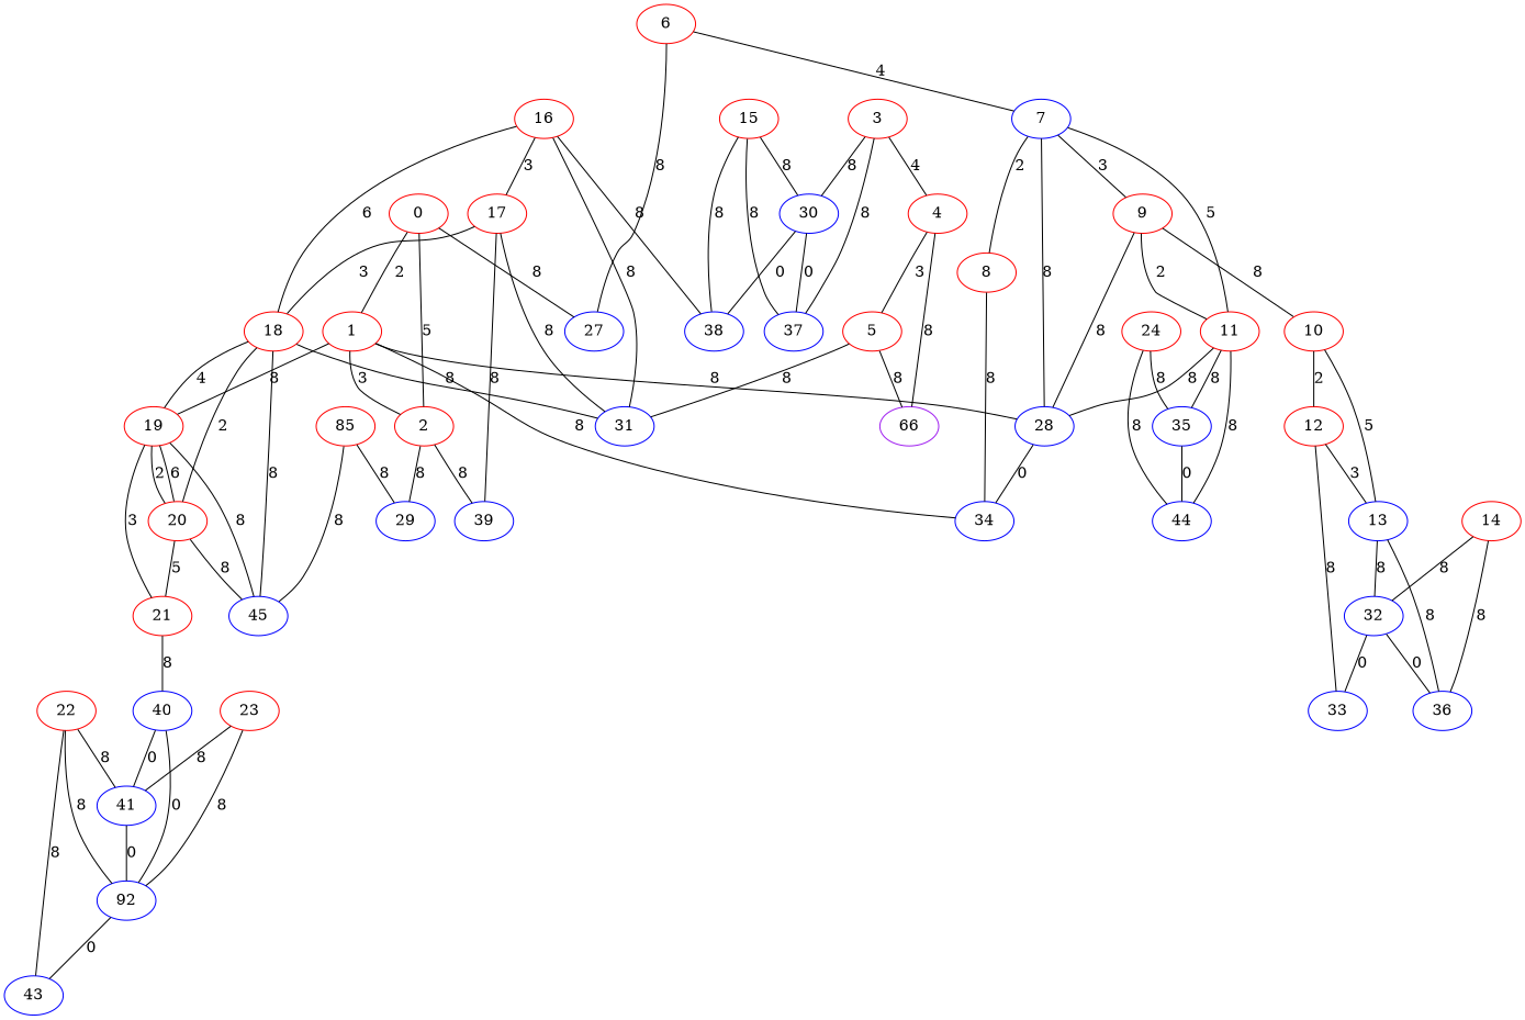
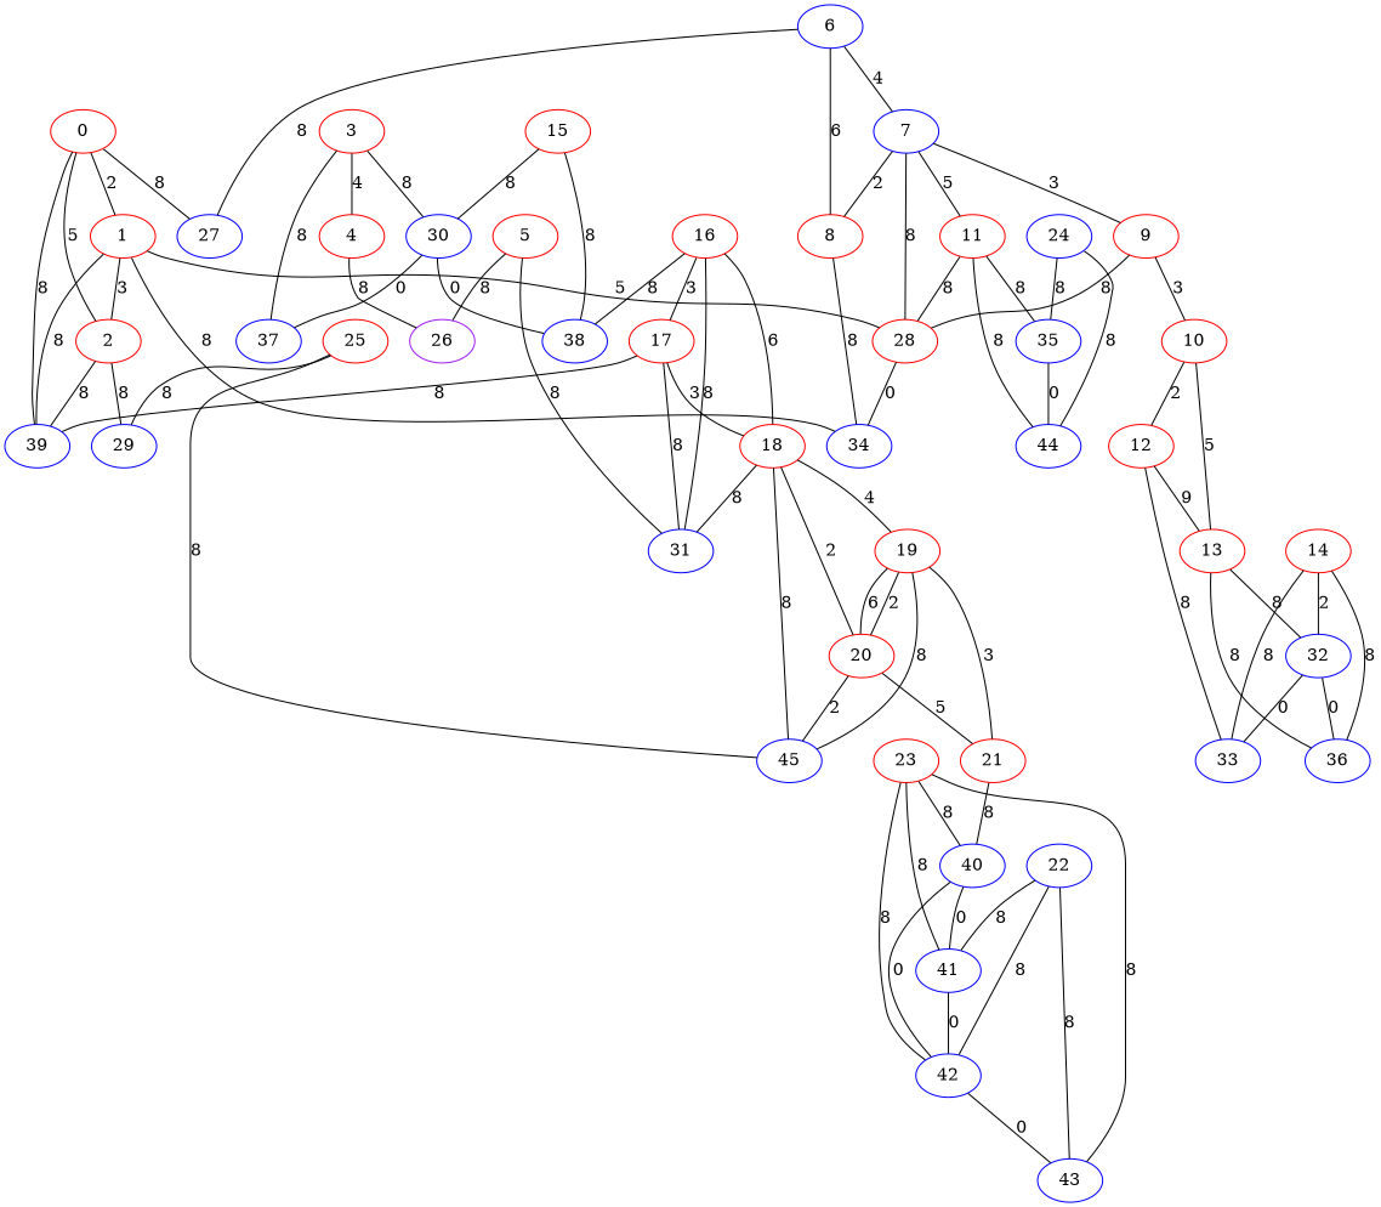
  graph {
    node [color=red weight=1]
    0
    1
    2
    27 [color=blue weight=3]
    39 [color=blue weight=3]
-   28 [color=blue weight=3]
+   28 [weight=3]
    34 [color=blue weight=3]
    29 [color=blue weight=3]
    3
    4
    30 [color=blue weight=3]
    37 [color=blue weight=3]
    5
-   26 [color=purple weight=4 label=66]
+   26 [color=purple weight=4]
    38 [color=blue weight=3]
    31 [color=blue weight=3]
-   6
+   6 [color=blue]
    7 [color=blue]
    8
    9
    11
    10
    35 [color=blue weight=3]
    44 [color=blue weight=3]
    12
-   13 [color=blue]
+   13
    33 [color=blue weight=3]
    32 [color=blue weight=3]
    36 [color=blue weight=3]
    14
    15
    16
    17
    18
    19
    20
    45 [color=blue weight=3]
    21
    40 [color=blue weight=3]
    41 [color=blue weight=3]
-   42 [color=blue weight=3 label=92]
-   22
+   42 [color=blue weight=3]
+   22 [color=blue]
    43 [color=blue weight=3]
    23
-   24
-   25 [label=85]
+   24 [color=blue]
+   25
    0 -- 1 [label=2]
    0 -- 2 [label=5]
    0 -- 27 [label=8]
+   0 -- 39 [label=8]
    1 -- 2 [label=3]
-   1 -- 19 [label=8]
-   1 -- 28 [label=8]
+   1 -- 39 [label=8]
+   1 -- 28 [label=5]
    1 -- 34 [label=8]
    2 -- 39 [label=8]
    2 -- 29 [label=8]
    28 -- 34 [label=0]
    3 -- 4 [label=4]
    3 -- 30 [label=8]
    3 -- 37 [label=8]
-   4 -- 5 [label=3]
    4 -- 26 [label=8]
    30 -- 37 [label=0]
    30 -- 38 [label=0]
    5 -- 26 [label=8]
    5 -- 31 [label=8]
    6 -- 27 [label=8]
    6 -- 7 [label=4]
+   6 -- 8 [label=6]
    7 -- 28 [label=8]
    7 -- 8 [label=2]
    7 -- 9 [label=3]
    7 -- 11 [label=5]
    8 -- 34 [label=8]
    9 -- 28 [label=8]
-   9 -- 11 [label=2]
-   9 -- 10 [label=8]
+   9 -- 10 [label=3]
    11 -- 28 [label=8]
    11 -- 35 [label=8]
    11 -- 44 [label=8]
    10 -- 12 [label=2]
    10 -- 13 [label=5]
    35 -- 44 [label=0]
-   12 -- 13 [label=3]
+   12 -- 13 [label=9]
    12 -- 33 [label=8]
    13 -- 32 [label=8]
    13 -- 36 [label=8]
    32 -- 33 [label=0]
    32 -- 36 [label=0]
-   14 -- 32 [label=8]
+   14 -- 33 [label=8]
+   14 -- 32 [label=2]
    14 -- 36 [label=8]
    15 -- 30 [label=8]
-   15 -- 37 [label=8]
    15 -- 38 [label=8]
    16 -- 38 [label=8]
    16 -- 31 [label=8]
    16 -- 17 [label=3]
    16 -- 18 [label=6]
    17 -- 39 [label=8]
    17 -- 31 [label=8]
    17 -- 18 [label=3]
    18 -- 31 [label=8]
    18 -- 19 [label=4]
    18 -- 20 [label=2]
    18 -- 45 [label=8]
    19 -- 20 [label=2]
    19 -- 20 [label=6]
    19 -- 45 [label=8]
    19 -- 21 [label=3]
-   20 -- 45 [label=8]
+   20 -- 45 [label=2]
    20 -- 21 [label=5]
    21 -- 40 [label=8]
    40 -- 41 [label=0]
    40 -- 42 [label=0]
    41 -- 42 [label=0]
    42 -- 43 [label=0]
    22 -- 41 [label=8]
    22 -- 42 [label=8]
    22 -- 43 [label=8]
+   23 -- 40 [label=8]
    23 -- 41 [label=8]
    23 -- 42 [label=8]
+   23 -- 43 [label=8]
    24 -- 35 [label=8]
    24 -- 44 [label=8]
    25 -- 29 [label=8]
    25 -- 45 [label=8]
  }
